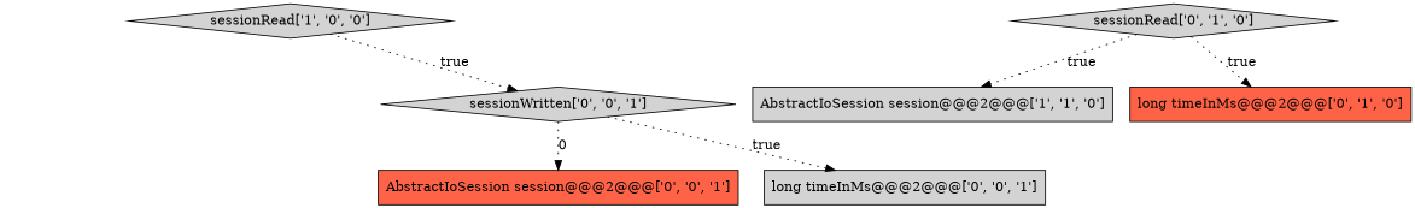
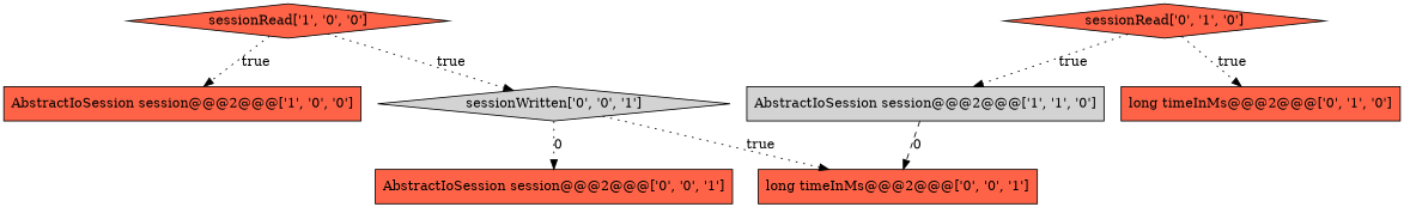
  digraph {
    node [fillcolor=tomato shape=box style=filled]
    edge [style=dotted]
-   n2 [fillcolor=lightgray label="sessionRead['1', '0', '0']" shape=diamond]
+   n1 [label="AbstractIoSession session@@@2@@@['1', '0', '0']"]
+   n2 [label="sessionRead['1', '0', '0']" shape=diamond]
    n3 [fillcolor=lightgray label="sessionWritten['0', '0', '1']" shape=diamond]
    n4 [fillcolor=lightgray label="AbstractIoSession session@@@2@@@['1', '1', '0']"]
-   n5 [fillcolor=lightgray label="long timeInMs@@@2@@@['0', '0', '1']"]
-   n6 [fillcolor=lightgray label="sessionRead['0', '1', '0']" shape=diamond]
+   n5 [label="long timeInMs@@@2@@@['0', '0', '1']"]
+   n6 [label="sessionRead['0', '1', '0']" shape=diamond]
    n7 [label="long timeInMs@@@2@@@['0', '1', '0']"]
    n8 [label="AbstractIoSession session@@@2@@@['0', '0', '1']"]
+   n2 -> n1 [label=true]
    n2 -> n3 [label=true]
    n3 -> n5 [label=true]
    n3 -> n8 [label=0]
+   n4 -> n5 [label=0 style=dashed]
    n6 -> n4 [label=true]
    n6 -> n7 [label=true]
  }
